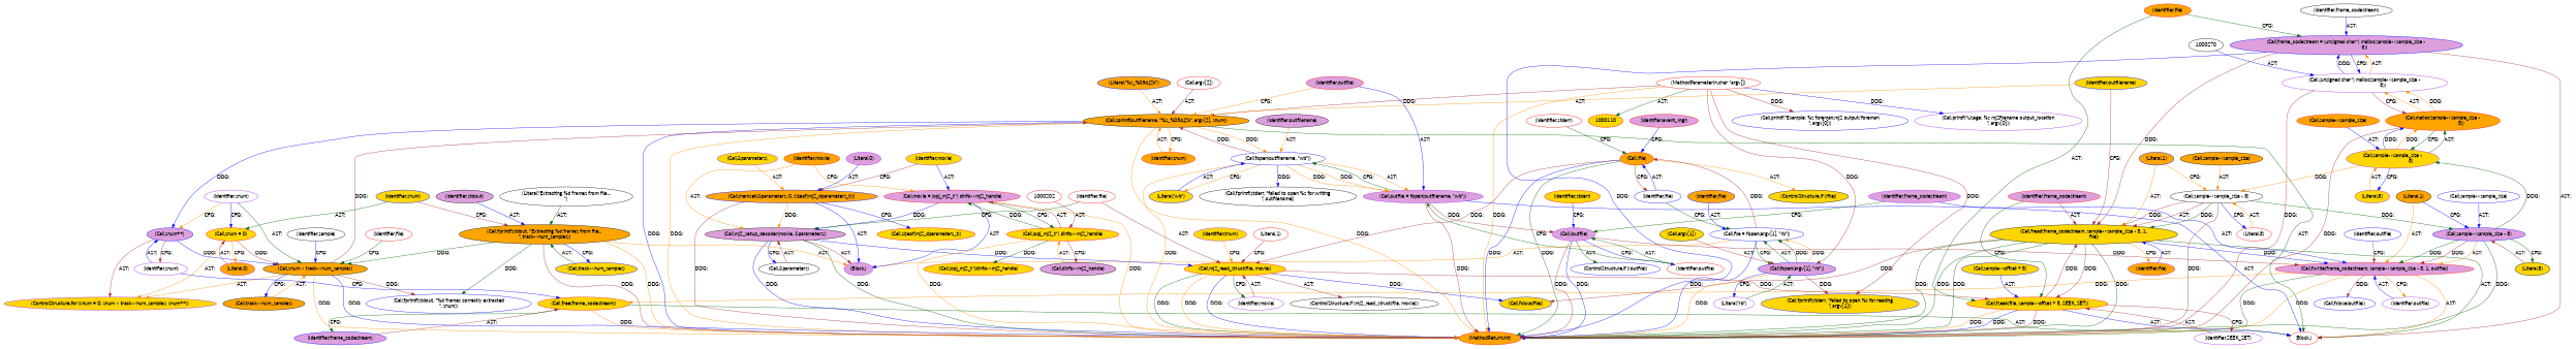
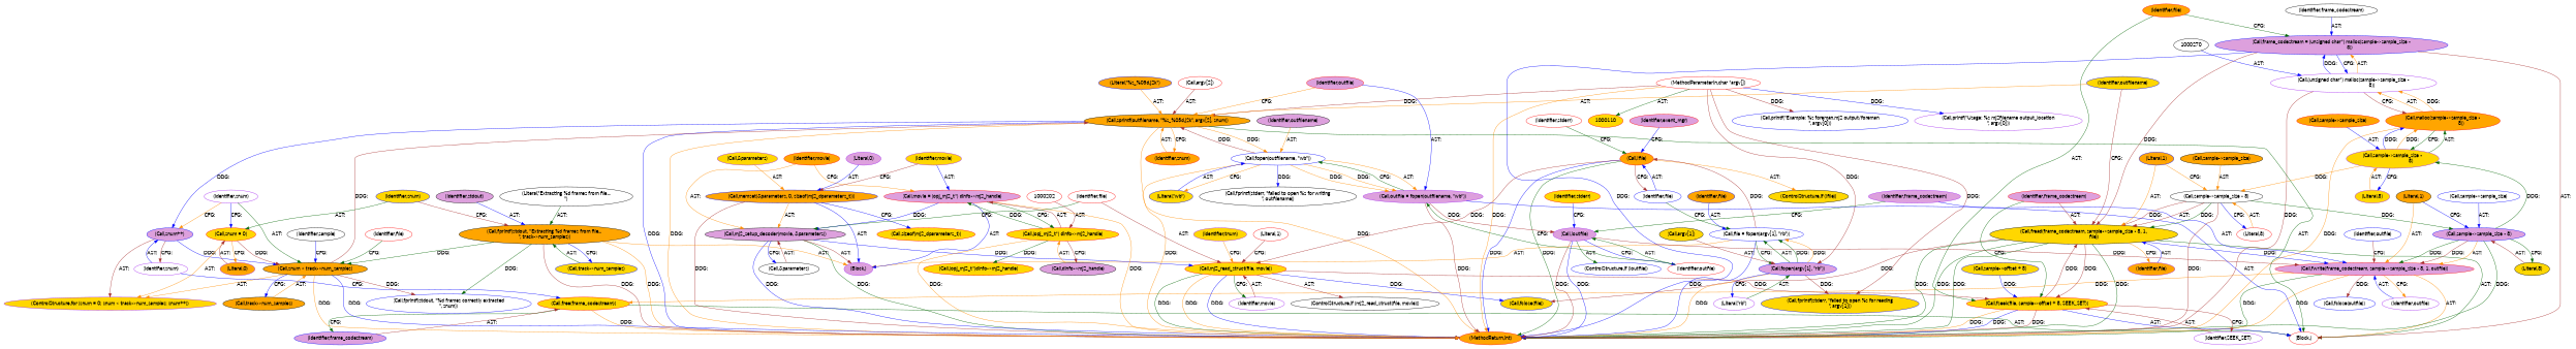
  digraph {
    fontname=Lato
    node [color=red fillcolor=white fontname=Lato style=filled]
    edge [color=brown fontname=Lato]
    n1 [fillcolor=gold label="(Call,free(frame_codestream))"]
    n2 [label="(Block,)"]
    n3 [color=blue fillcolor=plum label="(Identifier,frame_codestream)"]
    n4 [fillcolor=orange label="(MethodReturn,int)"]
    n5 [fillcolor=plum label="(Call,fwrite(frame_codestream, sample->sample_size - 8, 1, outfile))"]
    n6 [color=blue label="(Call,fclose(outfile))"]
    n7 [color=purple label="(Identifier,outfile)"]
    n8 [color=black fillcolor=gold label="(Call,fread(frame_codestream, sample->sample_size - 8, 1,\n               file))"]
    n9 [fillcolor=gold label="(Call,fseek(file, sample->offset + 8, SEEK_SET))"]
    n10 [color=purple fillcolor=orange label="(Identifier,file)"]
    n11 [color=blue fillcolor=gold label="(Call,fclose(file))"]
    n12 [color=purple label="(Identifier,SEEK_SET)"]
    n13 [color=blue fillcolor=plum label="(Call,frame_codestream = (unsigned char*) malloc(sample->sample_size -\n                           8))"]
    n14 [color=purple label="(Call,(unsigned char*) malloc(sample->sample_size -\n                           8))"]
    n15 [fillcolor=orange label="(Call,malloc(sample->sample_size -\n                           8))"]
    n16 [color=purple fillcolor=gold label="(Call,sample->sample_size -\n                           8)"]
    n17 [color=black label="(Call,sample->sample_size - 8)"]
    n18 [color=purple fillcolor=gold label="(Literal,8)"]
    n19 [color=blue fillcolor=plum label="(Call,sample->sample_size - 8)"]
    n20 [label="(Literal,8)"]
    n21 [color=black fillcolor=gold label="(Literal,8)"]
    n22 [fillcolor=gold label="(Call,mj2_read_struct(file, movie))"]
    n23 [color=purple label="(Identifier,movie)"]
    n24 [color=black label="(ControlStructure,if (mj2_read_struct(file, movie)))"]
    n25 [fillcolor=orange label="(Call,!file)"]
    n26 [color=black fillcolor=gold label="(ControlStructure,if (!file))"]
    n27 [color=blue label="(Identifier,file)"]
    n28 [color=blue label="(Call,file = fopen(argv[1], \"rb\"))"]
    n29 [color=blue fillcolor=plum label="(Call,fopen(argv[1], \"rb\"))"]
    n30 [color=purple fillcolor=plum label="(Block,)"]
    n31 [color=purple label="(Literal,\"rb\")"]
    n32 [color=blue fillcolor=gold label="(Call,fprintf(stderr, \"failed to open %s for reading\n\", argv[1]))"]
    n33 [label="(MethodParameterIn,char *argv[])"]
    n34 [color=black fillcolor=orange label="(Call,sprintf(outfilename, \"%s_%05d.j2k\", argv[2], snum))"]
    n35 [color=blue label="(Call,printf(\"Example: %s foreman.mj2 output/foreman\n\", argv[0]))"]
    n36 [color=purple label="(Call,printf(\"Usage: %s mj2filename output_location\n\", argv[0]))"]
    1000110 [fillcolor=gold]
    n38 [color=blue label="(Call,fopen(outfilename, \"wb\"))"]
    n39 [color=blue fillcolor=plum label="(Call,snum++)"]
    n40 [fillcolor=orange label="(Identifier,snum)"]
    n41 [color=black fillcolor=plum label="(Call,mj2_setup_decoder(movie, &parameters))"]
    n42 [color=black label="(Call,&parameters)"]
    n43 [fillcolor=plum label="(Call,movie = (opj_mj2_t*) dinfo->mj2_handle)"]
    n44 [fillcolor=gold label="(Call,(opj_mj2_t*) dinfo->mj2_handle)"]
    n45 [fillcolor=gold label="(Call,(opj_mj2_t*)dinfo->mj2_handle)"]
    n46 [color=black fillcolor=plum label="(Call,dinfo->mj2_handle)"]
    n47 [color=blue fillcolor=orange label="(Call,memset(&parameters, 0, sizeof(mj2_dparameters_t)))"]
    n48 [fillcolor=gold label="(Call,sizeof(mj2_dparameters_t))"]
    n49 [color=purple fillcolor=plum label="(Call,!outfile)"]
    n50 [color=blue label="(ControlStructure,if (!outfile))"]
    n51 [label="(Identifier,outfile)"]
    n52 [color=purple fillcolor=plum label="(Call,outfile = fopen(outfilename, \"wb\"))"]
    n53 [color=blue fillcolor=gold label="(Literal,\"wb\")"]
    n54 [color=black label="(Call,fprintf(stderr, \"failed to open %s for writing\n\", outfilename))"]
    n55 [color=black fillcolor=orange label="(Call,snum < track->num_samples)"]
    n56 [color=purple fillcolor=gold label="(ControlStructure,for (snum = 0; snum < track->num_samples; snum++))"]
    n57 [color=purple label="(Identifier,snum)"]
    n58 [color=blue label="(Call,fprintf(stdout, \"%d frames correctly extracted\n\", snum))"]
    n59 [color=black fillcolor=orange label="(Call,track->num_samples)"]
    n60 [fillcolor=gold label="(Call,snum = 0)"]
    n61 [color=purple fillcolor=orange label="(Literal,0)"]
    n62 [color=black fillcolor=orange label="(Call,fprintf(stdout, \"Extracting %d frames from file...\n\", track->num_samples))"]
    n63 [color=blue fillcolor=gold label="(Call,track->num_samples)"]
    n64 [color=blue fillcolor=orange label="(Literal,\"%s_%05d.j2k\")"]
    n65 [label="(Call,argv[2])"]
    n66 [color=purple fillcolor=gold label="(Call,&parameters)"]
    n67 [color=black fillcolor=orange label="(Literal,1)"]
    n68 [color=black fillcolor=gold label="(Call,argv[1])"]
    n69 [color=black fillcolor=plum label="(Identifier,outfilename)"]
    n70 [color=blue fillcolor=orange label="(Identifier,file)"]
    n71 [color=blue label="(Call,sample->sample_size)"]
    n72 [fillcolor=orange label="(Identifier,file)"]
    n73 [fillcolor=gold label="(Identifier,stderr)"]
    n74 [label="(Literal,1)"]
    n75 [fillcolor=orange label="(Identifier,movie)"]
    n76 [color=blue fillcolor=gold label="(Identifier,outfilename)"]
    n77 [color=black fillcolor=plum label="(Identifier,stdout)"]
    n78 [color=black label="(Literal,\"Extracting %d frames from file...\n\")"]
    n79 [color=blue fillcolor=gold label="(Identifier,snum)"]
    n80 [label="(Identifier,file)"]
    n81 [color=purple fillcolor=plum label="(Literal,0)"]
    n82 [fillcolor=plum label="(Identifier,outfile)"]
    n83 [color=purple fillcolor=gold label="(Identifier,tnum)"]
    n84 [color=blue fillcolor=gold label="(Call,sample->offset + 8)"]
    n85 [label="(Identifier,file)"]
    n86 [color=black label="(Identifier,sample)"]
    n87 [color=black fillcolor=orange label="(Call,sample->sample_size)"]
    n88 [color=black label="(Identifier,frame_codestream)"]
    n89 [fillcolor=plum label="(Identifier,event_mgr)"]
    n90 [fillcolor=orange label="(Call,sample->sample_size)"]
    n91 [label="(Identifier,stderr)"]
    n92 [fillcolor=plum label="(Identifier,frame_codestream)"]
    n93 [color=purple fillcolor=gold label="(Identifier,movie)"]
    n94 [color=purple fillcolor=plum label="(Identifier,frame_codestream)"]
    n95 [color=blue fillcolor=orange label="(Literal,1)"]
    n96 [color=purple label="(Identifier,snum)"]
    n97 [color=blue label="(Identifier,outfile)"]
    1000270 [color=black]
    1000202
    n1 -> n2 [color=darkgreen label="AST: "]
    n1 -> n3 [color=darkgreen label="CFG: "]
    n1 -> n4 [color=darkorange label="DDG: "]
    n3 -> n1 [label="AST: "]
    n5 -> n1 [color=darkorange label="DDG: "]
    n5 -> n2 [color=darkorange label="AST: "]
    n5 -> n4 [color=darkgreen label="DDG: "]
    n5 -> n4 [color=darkorange label="DDG: "]
    n5 -> n6 [label="DDG: "]
    n5 -> n7 [color=darkorange label="CFG: "]
    n7 -> n5 [color=blue label="AST: "]
    n8 -> n2 [color=darkgreen label="AST: "]
    n8 -> n4 [color=darkgreen label="DDG: "]
    n8 -> n4 [color=darkgreen label="DDG: "]
    n8 -> n4 [color=darkgreen label="DDG: "]
    n8 -> n4 [color=darkgreen label="DDG: "]
    n8 -> n5 [color=blue label="DDG: "]
    n8 -> n9 [label="DDG: "]
    n8 -> n10 [color=darkorange label="CFG: "]
    n8 -> n11 [label="DDG: "]
    n9 -> n2 [color=blue label="AST: "]
    n9 -> n4 [color=darkorange label="DDG: "]
    n9 -> n4 [color=blue label="DDG: "]
    n9 -> n4 [label="DDG: "]
    n9 -> n8 [label="DDG: "]
    n9 -> n12 [label="CFG: "]
    n10 -> n8 [color=blue label="AST: "]
    n12 -> n9 [label="AST: "]
    n13 -> n2 [label="AST: "]
    n13 -> n4 [color=blue label="DDG: "]
    n13 -> n8 [label="DDG: "]
    n13 -> n14 [color=blue label="CFG: "]
    n14 -> n4 [label="DDG: "]
    n14 -> n13 [color=darkorange label="AST: "]
    n14 -> n13 [color=blue label="DDG: "]
    n14 -> n15 [label="CFG: "]
-   n15 -> n4 [label="DDG: "]
+   n15 -> n4 [color=darkorange label="DDG: "]
    n15 -> n14 [color=darkorange label="AST: "]
    n15 -> n14 [color=darkorange label="DDG: "]
    n15 -> n16 [color=darkgreen label="CFG: "]
    n16 -> n15 [color=darkgreen label="AST: "]
    n16 -> n15 [color=blue label="DDG: "]
    n16 -> n15 [color=darkorange label="DDG: "]
    n16 -> n17 [color=darkorange label="DDG: "]
    n16 -> n18 [color=blue label="CFG: "]
    n17 -> n4 [label="DDG: "]
    n17 -> n8 [label="AST: "]
    n17 -> n8 [color=darkgreen label="DDG: "]
    n17 -> n8 [label="DDG: "]
    n17 -> n19 [color=darkgreen label="DDG: "]
    n17 -> n20 [color=blue label="CFG: "]
    n18 -> n16 [color=darkorange label="AST: "]
    n19 -> n4 [color=darkgreen label="DDG: "]
    n19 -> n5 [color=darkorange label="AST: "]
    n19 -> n5 [color=darkgreen label="DDG: "]
    n19 -> n5 [label="DDG: "]
    n19 -> n16 [color=darkgreen label="DDG: "]
    n19 -> n21 [color=darkgreen label="CFG: "]
    n20 -> n17 [color=darkorange label="AST: "]
    n21 -> n19 [label="AST: "]
    n22 -> n4 [color=darkgreen label="DDG: "]
    n22 -> n4 [color=darkorange label="DDG: "]
    n22 -> n4 [color=blue label="DDG: "]
    n22 -> n9 [label="DDG: "]
    n22 -> n11 [color=blue label="DDG: "]
    n22 -> n23 [color=darkgreen label="CFG: "]
    n22 -> n24 [label="AST: "]
    n23 -> n22 [label="AST: "]
    n25 -> n4 [color=darkgreen label="DDG: "]
    n25 -> n4 [color=blue label="DDG: "]
    n25 -> n22 [label="DDG: "]
    n25 -> n26 [color=darkorange label="AST: "]
    n25 -> n27 [label="CFG: "]
    n27 -> n25 [color=blue label="AST: "]
    n27 -> n28 [color=darkgreen label="CFG: "]
    n28 -> n4 [color=blue label="DDG: "]
    n28 -> n25 [label="DDG: "]
    n28 -> n29 [color=darkgreen label="CFG: "]
    n28 -> n30 [color=darkorange label="AST: "]
    n29 -> n4 [color=darkorange label="DDG: "]
    n29 -> n28 [color=darkgreen label="AST: "]
    n29 -> n28 [color=darkgreen label="DDG: "]
    n29 -> n28 [color=darkorange label="DDG: "]
    n29 -> n31 [color=blue label="CFG: "]
    n29 -> n32 [label="DDG: "]
    n31 -> n29 [color=darkgreen label="AST: "]
    n33 -> n4 [color=darkorange label="DDG: "]
    n33 -> n29 [label="DDG: "]
    n33 -> n32 [label="DDG: "]
    n33 -> n34 [label="DDG: "]
    n33 -> n35 [label="DDG: "]
    n33 -> n36 [color=blue label="DDG: "]
    n33 -> 1000110 [color=darkgreen label="AST: "]
    n34 -> n2 [color=darkgreen label="AST: "]
    n34 -> n4 [color=darkorange label="DDG: "]
    n34 -> n4 [color=blue label="DDG: "]
    n34 -> n4 [color=darkorange label="DDG: "]
    n34 -> n38 [color=darkorange label="DDG: "]
    n34 -> n39 [color=blue label="DDG: "]
    n34 -> n40 [color=darkorange label="CFG: "]
    n38 -> n4 [color=darkorange label="DDG: "]
    n38 -> n34 [label="DDG: "]
    n38 -> n52 [color=darkorange label="AST: "]
    n38 -> n52 [color=darkorange label="DDG: "]
    n38 -> n52 [color=darkorange label="DDG: "]
    n38 -> n53 [color=darkorange label="CFG: "]
    n38 -> n54 [color=blue label="DDG: "]
    n39 -> n55 [color=blue label="DDG: "]
    n39 -> n56 [label="AST: "]
    n39 -> n57 [label="CFG: "]
    n40 -> n34 [color=darkorange label="AST: "]
    n41 -> n4 [color=darkgreen label="DDG: "]
    n41 -> n4 [color=blue label="DDG: "]
    n41 -> n22 [color=blue label="DDG: "]
    n41 -> n30 [label="AST: "]
    n41 -> n42 [color=blue label="CFG: "]
    n42 -> n41 [label="AST: "]
    n43 -> n4 [color=darkorange label="DDG: "]
    n43 -> n30 [color=blue label="AST: "]
    n43 -> n41 [color=blue label="DDG: "]
    n43 -> n44 [color=darkgreen label="CFG: "]
    n44 -> n4 [color=darkorange label="DDG: "]
    n44 -> n43 [label="AST: "]
    n44 -> n43 [color=darkgreen label="DDG: "]
    n44 -> n45 [color=darkgreen label="DDG: "]
    n44 -> n46 [label="CFG: "]
    n46 -> n44 [color=darkorange label="AST: "]
    n47 -> n4 [label="DDG: "]
    n47 -> n30 [color=blue label="AST: "]
-   n47 -> n41 [color=darkorange label="DDG: "]
+   n47 -> n41 [color=darkorange label="AST: "]
    n47 -> n48 [color=blue label="CFG: "]
    n49 -> n4 [color=blue label="DDG: "]
    n49 -> n4 [label="DDG: "]
    n49 -> n5 [label="DDG: "]
    n49 -> n50 [color=darkgreen label="AST: "]
    n49 -> n51 [color=blue label="CFG: "]
    n51 -> n49 [color=darkgreen label="AST: "]
    n51 -> n52 [color=darkgreen label="CFG: "]
    n52 -> n2 [color=blue label="AST: "]
    n52 -> n4 [label="DDG: "]
    n52 -> n38 [color=darkgreen label="CFG: "]
    n52 -> n49 [label="DDG: "]
    n53 -> n38 [color=blue label="AST: "]
    n55 -> n4 [color=blue label="DDG: "]
    n55 -> n4 [color=darkorange label="DDG: "]
    n55 -> n34 [label="DDG: "]
    n55 -> n56 [color=darkorange label="AST: "]
    n55 -> n58 [label="DDG: "]
    n55 -> n59 [color=blue label="CFG: "]
    n57 -> n1 [color=blue label="CFG: "]
    n57 -> n39 [color=blue label="AST: "]
    n59 -> n55 [color=darkorange label="AST: "]
    n60 -> n55 [label="DDG: "]
    n60 -> n56 [color=darkorange label="AST: "]
    n60 -> n61 [color=darkorange label="CFG: "]
    n61 -> n60 [label="AST: "]
    n62 -> n4 [label="DDG: "]
    n62 -> n4 [color=darkorange label="DDG: "]
    n62 -> n30 [color=darkorange label="AST: "]
    n62 -> n55 [color=darkgreen label="DDG: "]
    n62 -> n58 [color=darkgreen label="DDG: "]
    n62 -> n63 [color=blue label="CFG: "]
    n63 -> n62 [color=darkgreen label="AST: "]
    n64 -> n34 [color=darkorange label="AST: "]
    n65 -> n34 [label="AST: "]
    n66 -> n47 [color=darkorange label="AST: "]
    n67 -> n5 [color=darkorange label="AST: "]
    n67 -> n19 [color=blue label="CFG: "]
    n68 -> n29 [label="AST: "]
    n69 -> n38 [color=darkorange label="AST: "]
    n70 -> n28 [color=blue label="AST: "]
    n71 -> n19 [color=blue label="AST: "]
    n72 -> n9 [color=darkgreen label="AST: "]
    n72 -> n13 [color=darkgreen label="CFG: "]
    n73 -> n49 [color=blue label="CFG: "]
    n74 -> n22 [label="CFG: "]
    n75 -> n41 [color=darkorange label="AST: "]
    n75 -> n43 [color=darkorange label="CFG: "]
    n76 -> n8 [label="CFG: "]
    n76 -> n34 [color=darkorange label="AST: "]
    n77 -> n62 [color=blue label="AST: "]
    n78 -> n62 [color=darkgreen label="AST: "]
    n79 -> n60 [color=darkgreen label="AST: "]
    n79 -> n62 [label="CFG: "]
    n80 -> n22 [label="AST: "]
    n80 -> n41 [color=darkgreen label="CFG: "]
    n81 -> n47 [color=blue label="AST: "]
    n82 -> n34 [color=darkorange label="CFG: "]
    n82 -> n52 [color=blue label="AST: "]
    n83 -> n22 [color=darkorange label="CFG: "]
-   n84 -> n9 [color=blue label="AST: "]
+   n84 -> n9 [color=blue label="DDG: "]
    n85 -> n55 [color=darkgreen label="CFG: "]
    n86 -> n55 [color=blue label="CFG: "]
    n87 -> n17 [color=darkorange label="AST: "]
    n88 -> n13 [color=blue label="AST: "]
    n89 -> n25 [color=blue label="CFG: "]
    n90 -> n16 [color=blue label="AST: "]
    n91 -> n25 [color=darkgreen label="CFG: "]
    n92 -> n8 [label="AST: "]
    n92 -> n9 [color=darkgreen label="CFG: "]
    n93 -> n43 [color=blue label="AST: "]
    n93 -> n47 [label="CFG: "]
    n94 -> n5 [color=blue label="AST: "]
    n94 -> n49 [color=darkgreen label="CFG: "]
    n95 -> n8 [color=darkorange label="AST: "]
    n95 -> n17 [color=darkorange label="CFG: "]
    n96 -> n39 [color=darkorange label="CFG: "]
    n96 -> n55 [color=darkgreen label="AST: "]
    n96 -> n60 [color=blue label="CFG: "]
    n97 -> n5 [label="CFG: "]
    1000270 -> n14 [color=blue label="AST: "]
    1000202 -> n44 [label="AST: "]
  }
